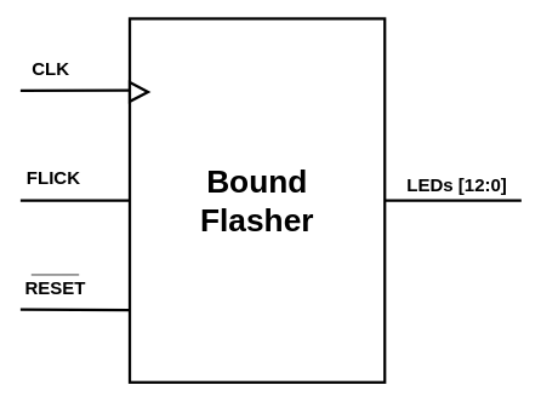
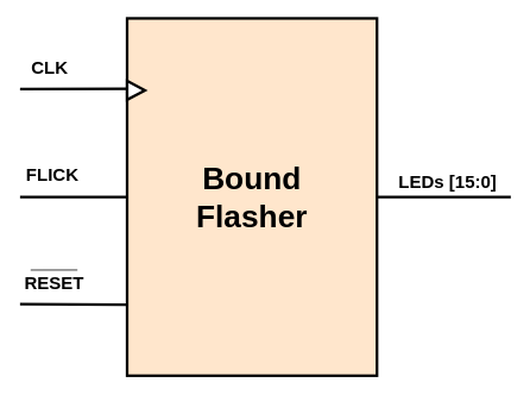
  <mxCell id="0" />
  <mxCell id="1" parent="0" />
- <mxCell id="2" value="&lt;span style=&quot;font-size: 35px;&quot; id=&quot;docs-internal-guid-ef258bf3-7fff-fc78-9e5f-6aed6a584a07&quot;&gt;&lt;p dir=&quot;ltr&quot; style=&quot;line-height: 1.2; margin-top: 0pt; margin-bottom: 0pt; font-size: 35px;&quot;&gt;&lt;span style=&quot;font-size: 35px; background-color: transparent; vertical-align: baseline;&quot;&gt;&amp;nbsp;Bound&amp;nbsp;&lt;/span&gt;&lt;/p&gt;&lt;p dir=&quot;ltr&quot; style=&quot;line-height: 1.2; margin-top: 0pt; margin-bottom: 0pt; font-size: 35px;&quot;&gt;&lt;span style=&quot;font-size: 35px; background-color: transparent; vertical-align: baseline;&quot;&gt;Flasher&lt;/span&gt;&lt;/p&gt;&lt;/span&gt;" style="rounded=0;whiteSpace=wrap;html=1;fontSize=35;fontStyle=1;strokeWidth=3;fontFamily=Helvetica;" parent="1" vertex="1"><mxGeometry x="142" y="20" width="280" height="400" as="geometry" /></mxCell>
+ <mxCell id="2" value="&lt;span style=&quot;font-size: 35px;&quot; id=&quot;docs-internal-guid-ef258bf3-7fff-fc78-9e5f-6aed6a584a07&quot;&gt;&lt;p dir=&quot;ltr&quot; style=&quot;line-height: 1.2; margin-top: 0pt; margin-bottom: 0pt; font-size: 35px;&quot;&gt;&lt;span style=&quot;font-size: 35px; background-color: transparent; vertical-align: baseline;&quot;&gt;&amp;nbsp;Bound&amp;nbsp;&lt;/span&gt;&lt;/p&gt;&lt;p dir=&quot;ltr&quot; style=&quot;line-height: 1.2; margin-top: 0pt; margin-bottom: 0pt; font-size: 35px;&quot;&gt;&lt;span style=&quot;font-size: 35px; background-color: transparent; vertical-align: baseline;&quot;&gt;Flasher&lt;/span&gt;&lt;/p&gt;&lt;/span&gt;" style="rounded=0;whiteSpace=wrap;html=1;fontSize=35;fontStyle=1;strokeWidth=3;fontFamily=Helvetica;fillColor=#ffe6cc;" parent="1" vertex="1"><mxGeometry x="142" y="20" width="280" height="400" as="geometry" /></mxCell>
  <mxCell id="3" value="" style="endArrow=none;html=1;entryX=0.007;entryY=0.197;entryDx=0;entryDy=0;entryPerimeter=0;fontSize=20;fontStyle=1;strokeWidth=3;" parent="1" target="2" edge="1"><mxGeometry width="50" height="50" relative="1" as="geometry"><mxPoint x="22" y="99" as="sourcePoint" /><mxPoint x="62" y="70" as="targetPoint" /></mxGeometry></mxCell>
  <mxCell id="4" value="" style="endArrow=none;html=1;entryX=0;entryY=0.5;entryDx=0;entryDy=0;fontSize=20;fontStyle=1;strokeWidth=3;" parent="1" target="2" edge="1"><mxGeometry width="50" height="50" relative="1" as="geometry"><mxPoint x="22" y="220" as="sourcePoint" /><mxPoint x="102" y="210" as="targetPoint" /></mxGeometry></mxCell>
  <mxCell id="5" value="" style="endArrow=none;html=1;entryX=0.004;entryY=0.801;entryDx=0;entryDy=0;entryPerimeter=0;fontSize=20;fontStyle=1;strokeWidth=3;" parent="1" target="2" edge="1"><mxGeometry width="50" height="50" relative="1" as="geometry"><mxPoint x="22" y="340" as="sourcePoint" /><mxPoint x="62" y="400" as="targetPoint" /></mxGeometry></mxCell>
  <mxCell id="6" value="" style="endArrow=none;html=1;exitX=1;exitY=0.5;exitDx=0;exitDy=0;fontSize=20;fontStyle=1;strokeWidth=3;" parent="1" source="2" edge="1"><mxGeometry width="50" height="50" relative="1" as="geometry"><mxPoint x="462" y="260" as="sourcePoint" /><mxPoint x="572" y="220" as="targetPoint" /></mxGeometry></mxCell>
  <mxCell id="7" value="RESET" style="text;html=1;align=center;verticalAlign=middle;resizable=0;points=[];autosize=1;fontSize=20;fontStyle=1" parent="1" vertex="1"><mxGeometry x="20" y="301" width="80" height="30" as="geometry" /></mxCell>
  <mxCell id="8" value="FLICK" style="text;html=1;align=center;verticalAlign=middle;resizable=0;points=[];autosize=1;fontSize=20;fontStyle=1" parent="1" vertex="1"><mxGeometry x="23" y="180" width="70" height="30" as="geometry" /></mxCell>
  <mxCell id="9" value="CLK" style="text;html=1;align=center;verticalAlign=middle;resizable=0;points=[];autosize=1;fontSize=20;fontStyle=1" parent="1" vertex="1"><mxGeometry x="25" y="59" width="60" height="30" as="geometry" /></mxCell>
- <mxCell id="10" value="LEDs [12:0]" style="text;html=1;align=center;verticalAlign=middle;resizable=0;points=[];autosize=1;fontSize=20;fontStyle=1;strokeWidth=3;" parent="1" vertex="1"><mxGeometry x="436" y="187" width="130" height="30" as="geometry" /></mxCell>
+ <mxCell id="10" value="LEDs [15:0]" style="text;html=1;align=center;verticalAlign=middle;resizable=0;points=[];autosize=1;fontSize=20;fontStyle=1;strokeWidth=3;" parent="1" vertex="1"><mxGeometry x="436" y="187" width="130" height="30" as="geometry" /></mxCell>
  <mxCell id="11" value="" style="endArrow=none;html=1;exitX=0.173;exitY=0.024;exitDx=0;exitDy=0;exitPerimeter=0;entryX=0.829;entryY=0.022;entryDx=0;entryDy=0;entryPerimeter=0;fontSize=20;fontStyle=1" parent="1" source="7" target="7" edge="1"><mxGeometry width="50" height="50" relative="1" as="geometry"><mxPoint x="12" y="90" as="sourcePoint" /><mxPoint x="72" y="321" as="targetPoint" /></mxGeometry></mxCell>
  <mxCell id="12" value="" style="triangle;whiteSpace=wrap;html=1;fontSize=20;fontStyle=1;strokeWidth=3;" parent="1" vertex="1"><mxGeometry x="142" y="90" width="20" height="21" as="geometry" /></mxCell>
